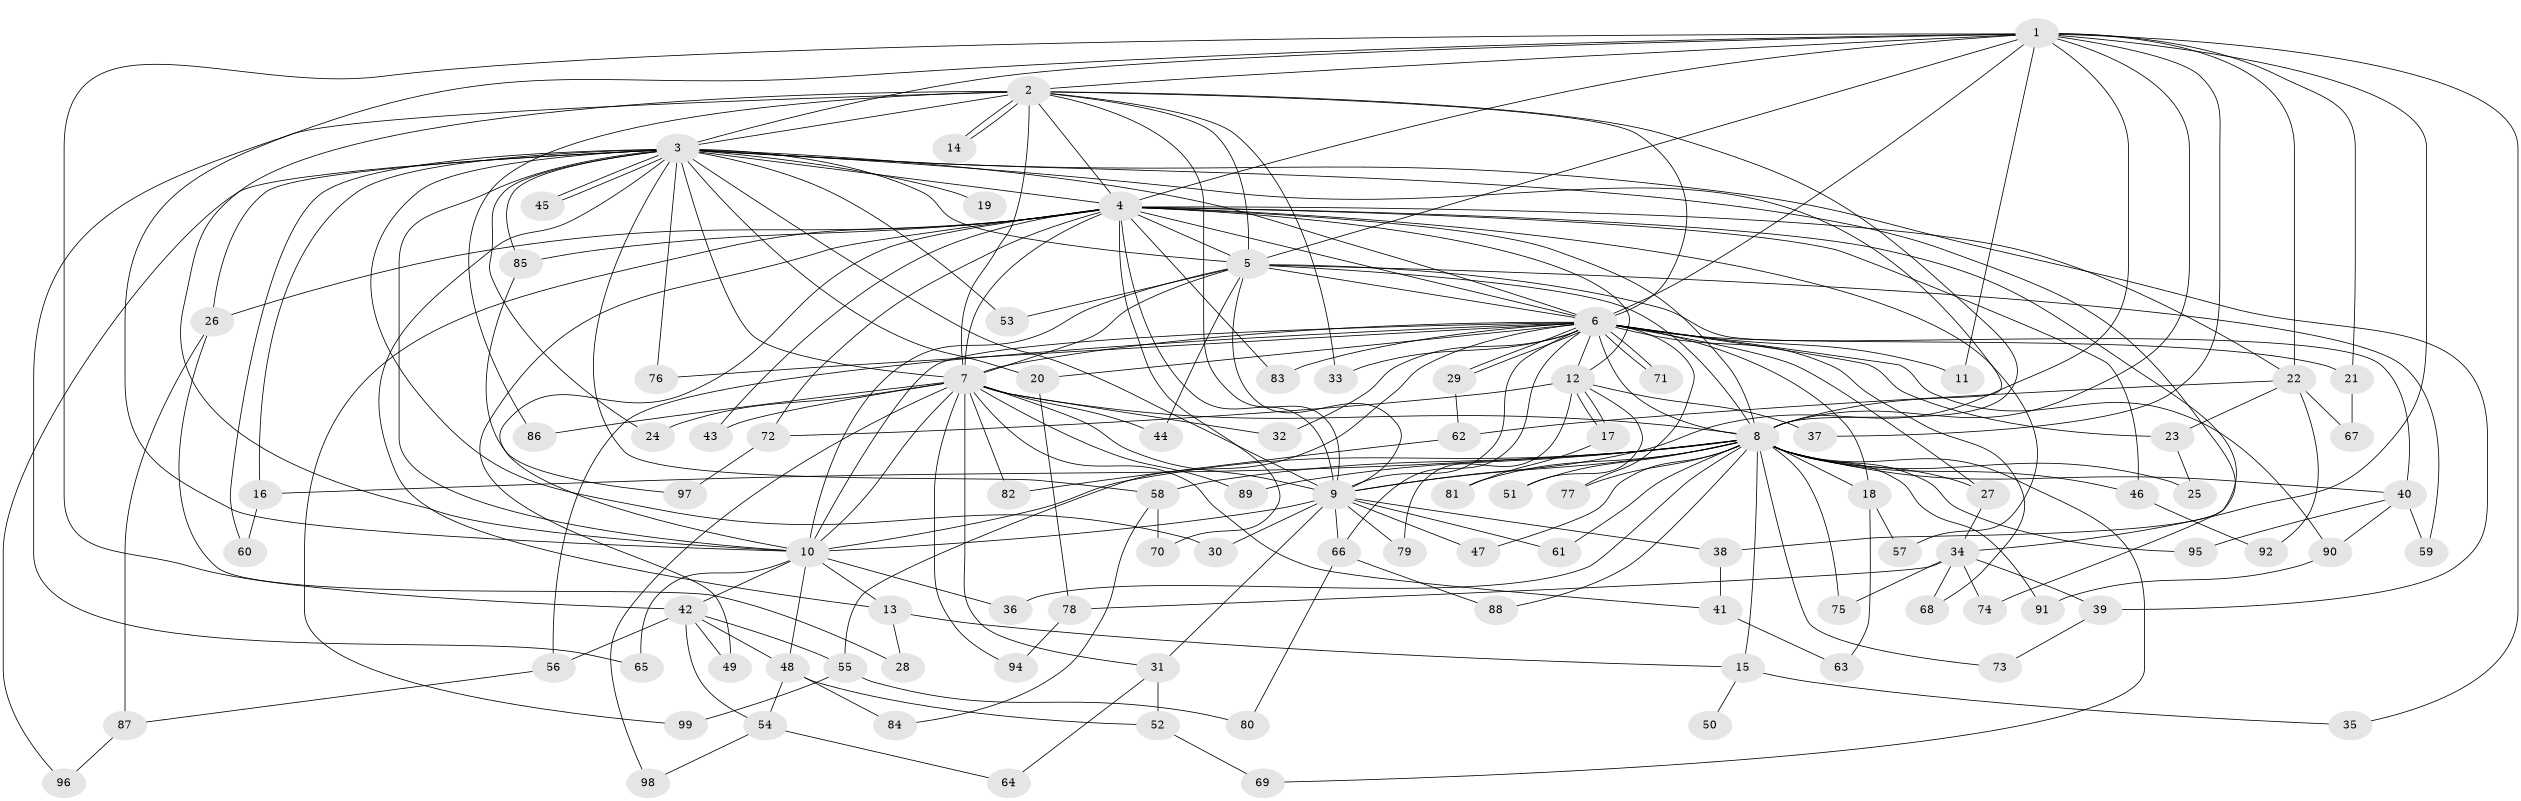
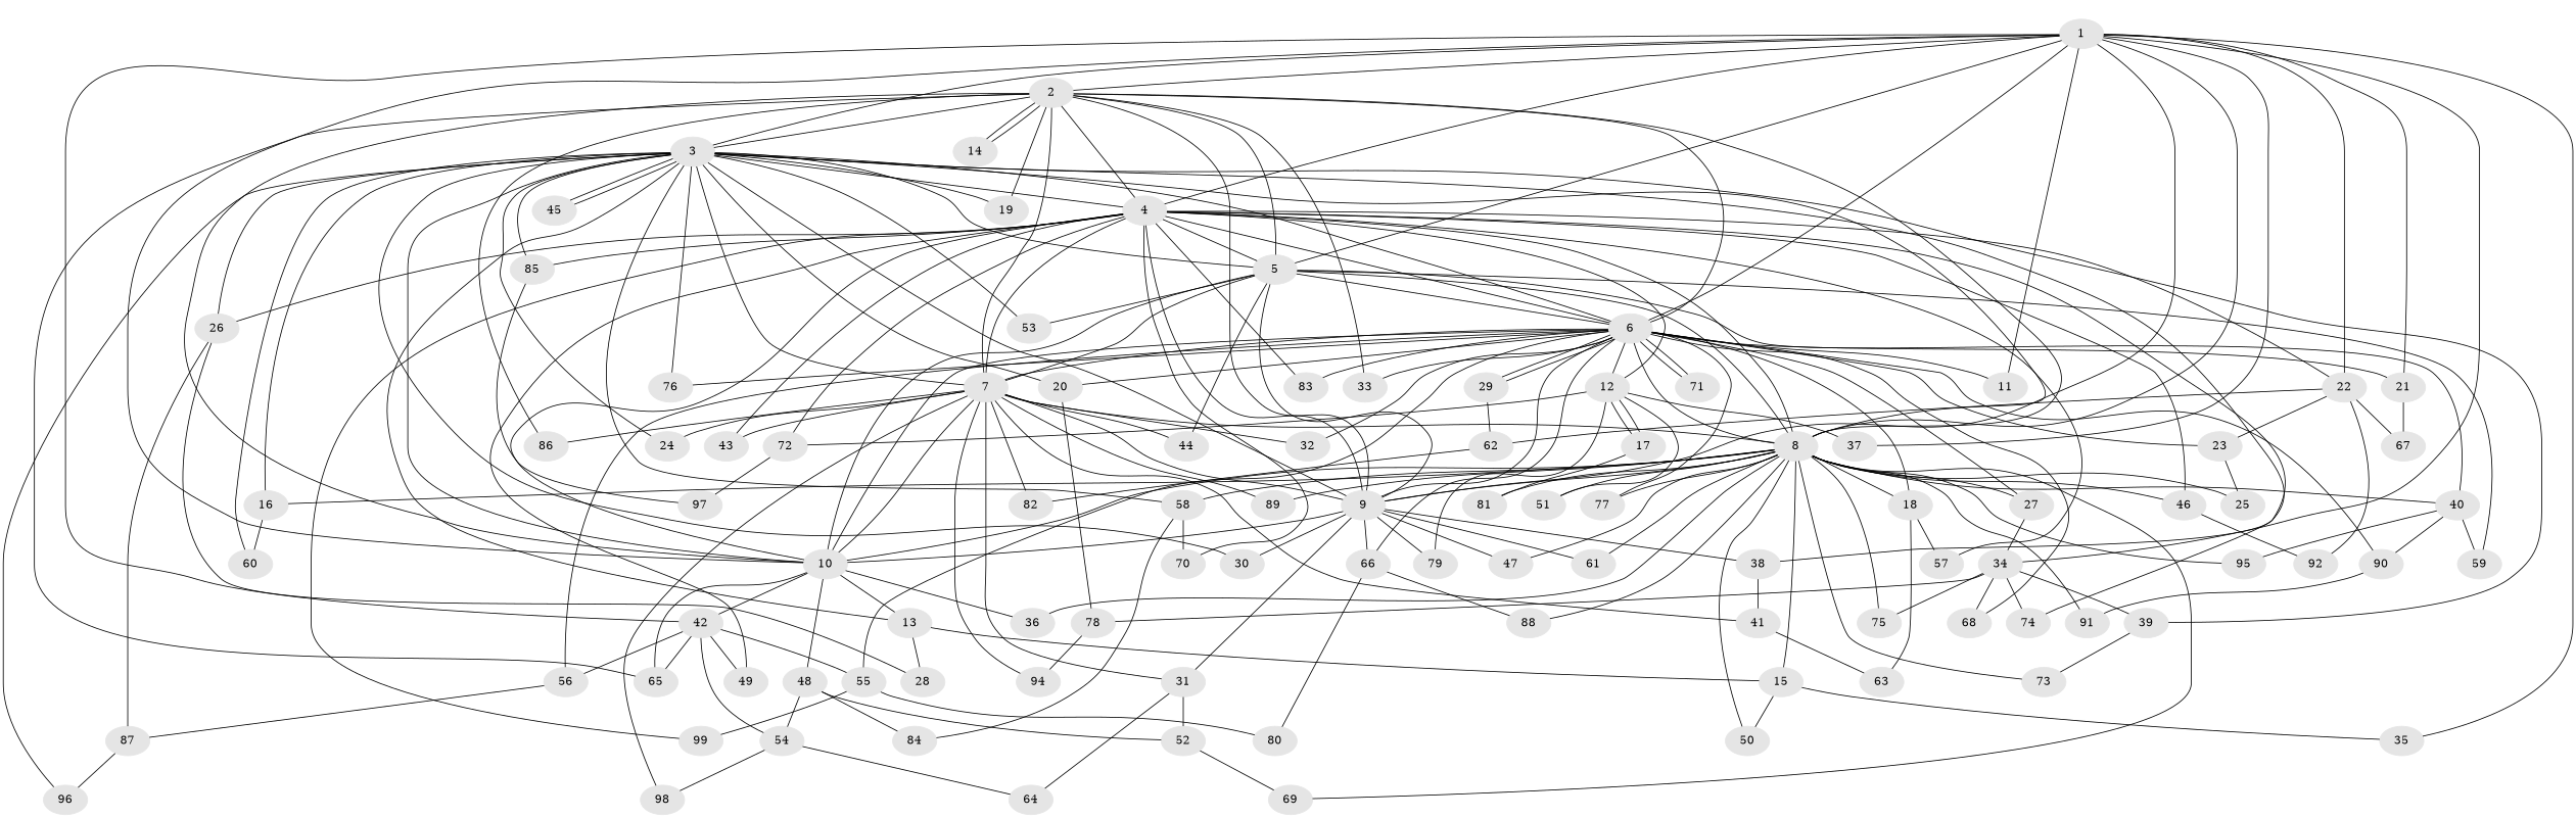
  graph {
    node [color=gray90 style=filled]
    1
    2
    3
    4
    5
    6
    8
    9
    10
    11
    21
    22
    34
    35
    37
    42
    7
    14
    19
    33
    65
    86
    13
    16
    20
    24
    26
    30
    38
    39
    45
    53
    58
    60
    76
    85
    96
    12
    43
    46
    49
    57
    70
    72
    74
    83
    n47 [label=99]
    40
    44
    59
    18
    23
    27
    29
    32
    55
    56
    66
    68
    71
    77
    90
    31
    41
    82
    89
    94
    98
    15
    25
    36
    47
    50
    51
    61
    69
    73
    75
    81
    88
    91
    95
    79
    48
    67
    62
    92
    78
    54
    28
    87
    84
    97
    17
    63
    80
    52
    64
    1 -- 2
    1 -- 3
    1 -- 4
    1 -- 5
    1 -- 6
    1 -- 8
    1 -- 9
    1 -- 10
    1 -- 11
    1 -- 21
    1 -- 22
    1 -- 34
    1 -- 35
    1 -- 37
    1 -- 42
    2 -- 3
    2 -- 4
    2 -- 5
    2 -- 6
    2 -- 8
    2 -- 9
    2 -- 10
    2 -- 7
    2 -- 14
    2 -- 14
+   2 -- 19
    2 -- 33
    2 -- 65
    2 -- 86
    3 -- 4
    3 -- 5
    3 -- 6
    3 -- 8
    3 -- 9
    3 -- 10
    3 -- 7
    3 -- 19
    3 -- 13
    3 -- 16
    3 -- 20
    3 -- 24
    3 -- 26
    3 -- 30
    3 -- 38
    3 -- 39
    3 -- 45
    3 -- 45
    3 -- 53
    3 -- 58
    3 -- 60
    3 -- 76
    3 -- 85
    3 -- 96
    4 -- 5
    4 -- 6
    4 -- 8
    4 -- 9
    4 -- 10
    4 -- 22
    4 -- 7
    4 -- 26
    4 -- 85
    4 -- 12
    4 -- 43
    4 -- 46
    4 -- 49
    4 -- 57
    4 -- 70
    4 -- 72
    4 -- 74
    4 -- 83
    4 -- n47
    5 -- 6
    5 -- 8
    5 -- 9
    5 -- 10
    5 -- 7
    5 -- 53
    5 -- 40
    5 -- 44
    5 -- 59
    6 -- 8
    6 -- 9
    6 -- 10
    6 -- 11
    6 -- 21
    6 -- 7
    6 -- 33
    6 -- 20
    6 -- 76
    6 -- 12
    6 -- 83
    6 -- 18
    6 -- 23
    6 -- 27
    6 -- 29
    6 -- 29
    6 -- 32
    6 -- 55
    6 -- 56
    6 -- 66
    6 -- 68
    6 -- 71
    6 -- 71
    6 -- 77
    6 -- 90
    8 -- 9
    8 -- 10
    8 -- 16
    8 -- 58
    8 -- 46
    8 -- 40
    8 -- 18
    8 -- 27
    8 -- 77
    8 -- 89
    8 -- 15
    8 -- 25
    8 -- 36
    8 -- 47
+   8 -- 50
    8 -- 51
    8 -- 61
    8 -- 69
    8 -- 73
    8 -- 75
    8 -- 81
    8 -- 88
    8 -- 91
    8 -- 95
    9 -- 10
    9 -- 30
    9 -- 38
    9 -- 66
    9 -- 31
    9 -- 47
    9 -- 61
    9 -- 79
    10 -- 42
    10 -- 65
    10 -- 13
    10 -- 36
    10 -- 48
    21 -- 67
    22 -- 23
    22 -- 67
    22 -- 62
    22 -- 92
    34 -- 39
    34 -- 74
    34 -- 68
    34 -- 75
    34 -- 78
    42 -- 49
    42 -- 55
    42 -- 56
-   42 -- 48
+   42 -- 65
    42 -- 54
    7 -- 8
    7 -- 9
    7 -- 10
    7 -- 86
    7 -- 24
    7 -- 43
    7 -- 44
    7 -- 32
    7 -- 31
    7 -- 41
    7 -- 82
    7 -- 89
    7 -- 94
    7 -- 98
    13 -- 15
    13 -- 28
    16 -- 60
    20 -- 78
    26 -- 28
    26 -- 87
    38 -- 41
    39 -- 73
    58 -- 70
    58 -- 84
    85 -- 97
    12 -- 37
    12 -- 72
    12 -- 51
    12 -- 79
    12 -- 17
    12 -- 17
    46 -- 92
    72 -- 97
    40 -- 59
    40 -- 90
    40 -- 95
    18 -- 57
    18 -- 63
    23 -- 25
    27 -- 34
    29 -- 62
    55 -- n47
    55 -- 80
    56 -- 87
    66 -- 88
    66 -- 80
    90 -- 91
    31 -- 52
    31 -- 64
    41 -- 63
    15 -- 35
    15 -- 50
    48 -- 54
    48 -- 84
    48 -- 52
    62 -- 82
    78 -- 94
    54 -- 98
    54 -- 64
    87 -- 96
    17 -- 81
    52 -- 69
  }
